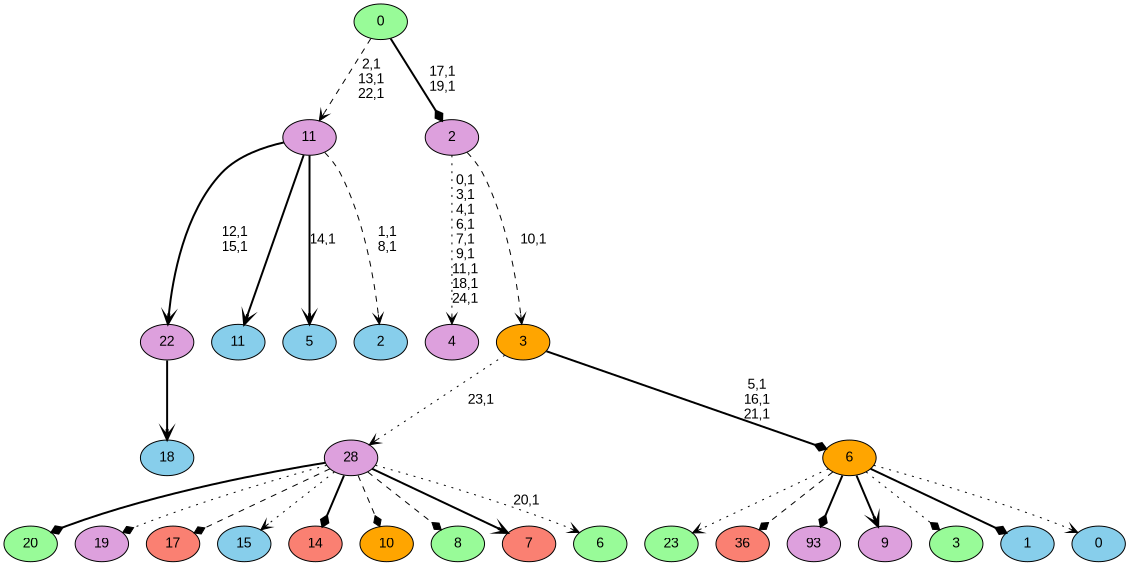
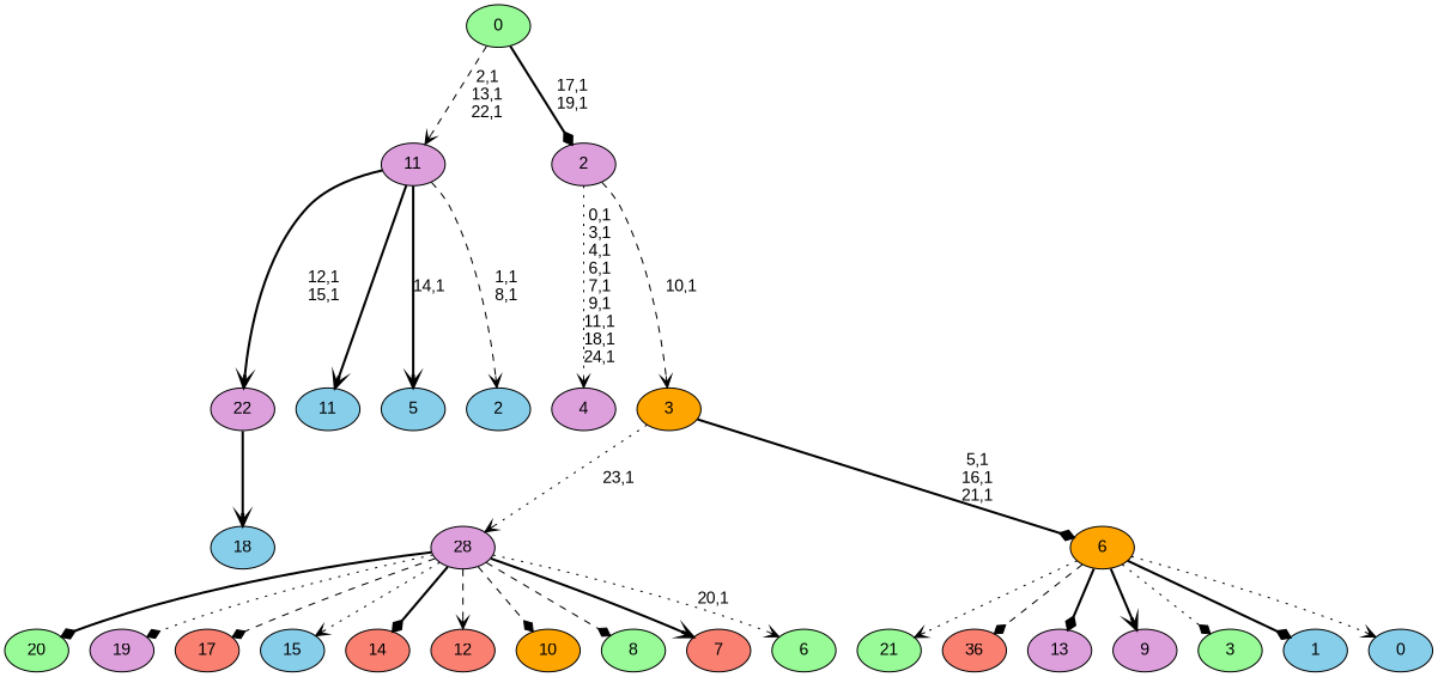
  digraph {
    fontname="Liberation Sans"
    node [fillcolor=plum fontname="Liberation Sans" style=filled]
    edge [arrowhead=vee fontname="Liberation Sans" style=bold]
    n1 [label=22]
    n2 [fillcolor=skyblue label=18]
-   n3 [fillcolor=palegreen label=23]
+   n3 [fillcolor=palegreen label=21]
    n4 [fillcolor=palegreen label=20]
    n5 [label=19]
    n6 [fillcolor=salmon label=17]
    n7 [fillcolor=salmon label=36]
    n8 [fillcolor=skyblue label=15]
    n9 [fillcolor=salmon label=14]
-   n10 [label=93]
+   n10 [label=13]
+   n11 [fillcolor=salmon label=12]
    n12 [fillcolor=skyblue label=11]
    n13 [fillcolor=orange label=10]
    n14 [label=9]
    n15 [fillcolor=palegreen label=8]
    n16 [fillcolor=salmon label=7]
    n17 [fillcolor=palegreen label=6]
    28
    n19 [fillcolor=skyblue label=5]
    n20 [label=4]
    n21 [fillcolor=palegreen label=3]
    n22 [fillcolor=skyblue label=2]
    11
    n24 [fillcolor=skyblue label=1]
    n25 [fillcolor=skyblue label=0]
    6 [fillcolor=orange]
    3 [fillcolor=orange]
    2
    0 [fillcolor=palegreen]
    n1 -> n2
    28 -> n4 [arrowhead=diamond]
    28 -> n5 [arrowhead=diamond style=dotted]
    28 -> n6 [arrowhead=diamond style=dashed]
    28 -> n8 [style=dotted]
    28 -> n9 [arrowhead=diamond]
+   28 -> n11 [style=dashed]
    28 -> n13 [arrowhead=diamond style=dashed]
    28 -> n15 [arrowhead=diamond style=dashed]
    28 -> n16
    28 -> n17 [label="20,1" style=dotted]
    11 -> n1 [label="12,1\n15,1"]
    11 -> n12
    11 -> n19 [label="14,1"]
    11 -> n22 [label="1,1\n8,1" style=dashed]
    6 -> n3 [style=dotted]
    6 -> n7 [arrowhead=diamond style=dashed]
    6 -> n10 [arrowhead=diamond]
    6 -> n14
    6 -> n21 [arrowhead=diamond style=dotted]
    6 -> n24 [arrowhead=diamond]
    6 -> n25 [style=dotted]
    3 -> 28 [label="23,1" style=dotted]
    3 -> 6 [arrowhead=diamond label="5,1\n16,1\n21,1"]
    2 -> n20 [label="0,1\n3,1\n4,1\n6,1\n7,1\n9,1\n11,1\n18,1\n24,1" style=dotted]
    2 -> 3 [label="10,1" style=dashed]
    0 -> 11 [label="2,1\n13,1\n22,1" style=dashed]
    0 -> 2 [arrowhead=diamond label="17,1\n19,1"]
  }
